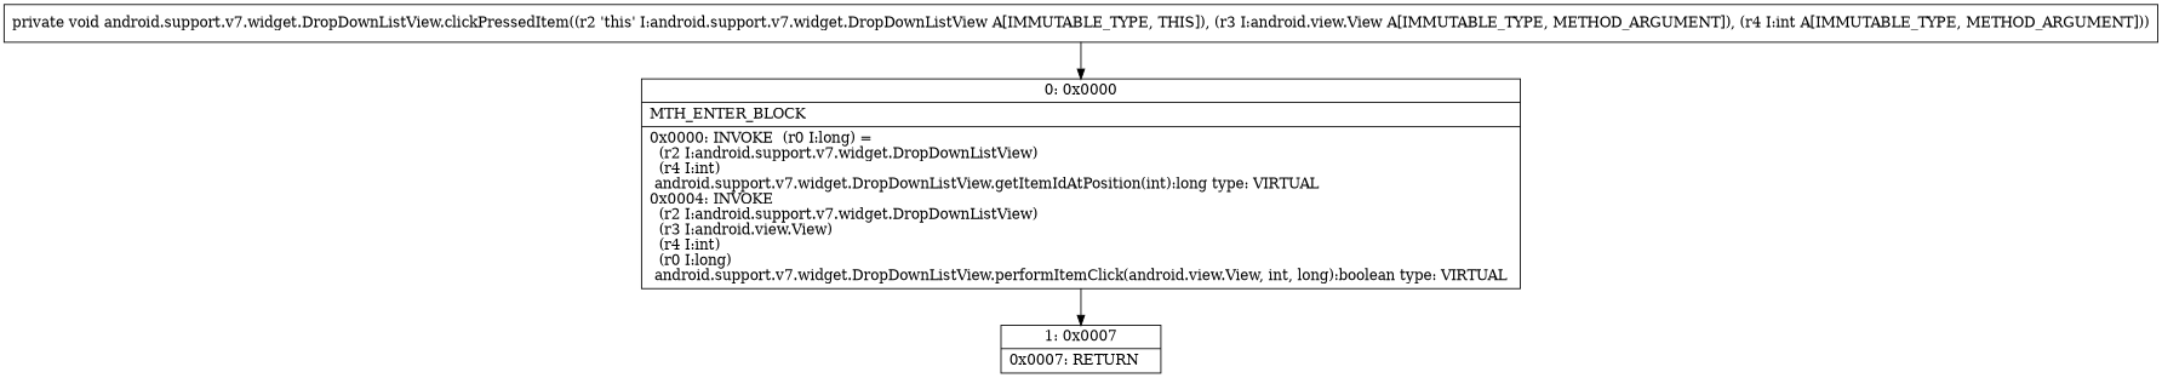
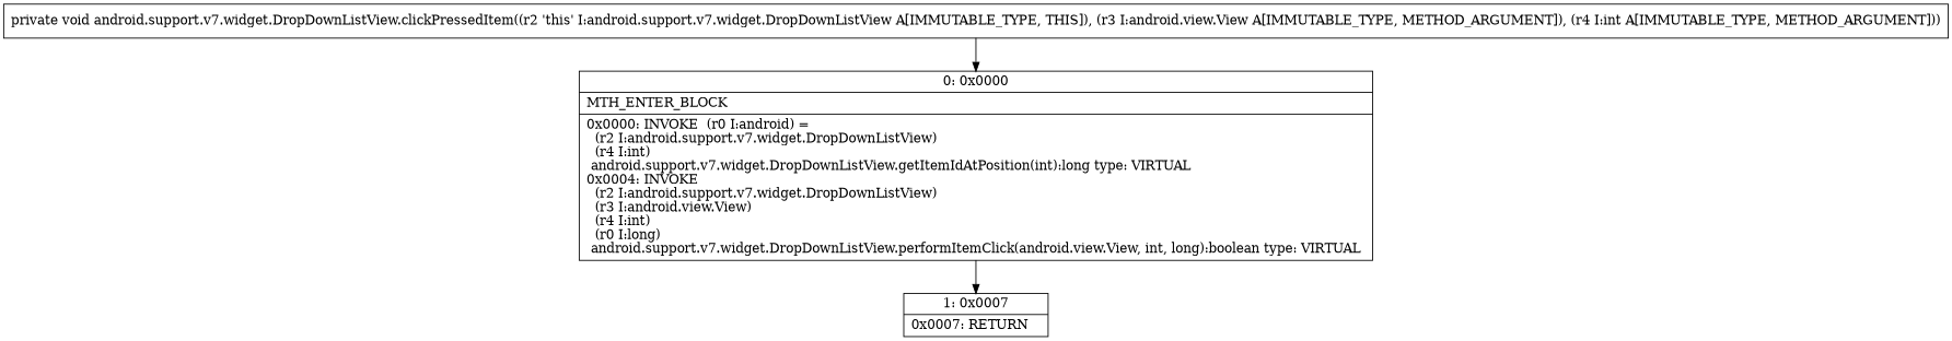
  digraph {
    node [shape=record]
-   n1 [label="{0\:\ 0x0000|MTH_ENTER_BLOCK\l|0x0000: INVOKE  (r0 I:long) = \l  (r2 I:android.support.v7.widget.DropDownListView)\l  (r4 I:int)\l android.support.v7.widget.DropDownListView.getItemIdAtPosition(int):long type: VIRTUAL \l0x0004: INVOKE  \l  (r2 I:android.support.v7.widget.DropDownListView)\l  (r3 I:android.view.View)\l  (r4 I:int)\l  (r0 I:long)\l android.support.v7.widget.DropDownListView.performItemClick(android.view.View, int, long):boolean type: VIRTUAL \l}"]
+   n1 [label="{0\:\ 0x0000|MTH_ENTER_BLOCK\l|0x0000: INVOKE  (r0 I:android) = \l  (r2 I:android.support.v7.widget.DropDownListView)\l  (r4 I:int)\l android.support.v7.widget.DropDownListView.getItemIdAtPosition(int):long type: VIRTUAL \l0x0004: INVOKE  \l  (r2 I:android.support.v7.widget.DropDownListView)\l  (r3 I:android.view.View)\l  (r4 I:int)\l  (r0 I:long)\l android.support.v7.widget.DropDownListView.performItemClick(android.view.View, int, long):boolean type: VIRTUAL \l}"]
    n2 [label="{1\:\ 0x0007|0x0007: RETURN   \l}"]
    n3 [label="{private void android.support.v7.widget.DropDownListView.clickPressedItem((r2 'this' I:android.support.v7.widget.DropDownListView A[IMMUTABLE_TYPE, THIS]), (r3 I:android.view.View A[IMMUTABLE_TYPE, METHOD_ARGUMENT]), (r4 I:int A[IMMUTABLE_TYPE, METHOD_ARGUMENT])) }"]
    n1 -> n2
    n3 -> n1
  }
